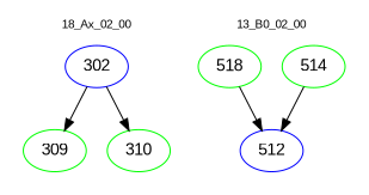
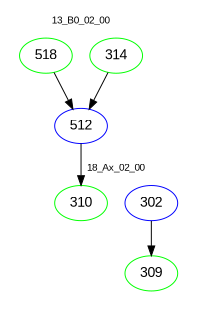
  digraph {
    fontname="Liberation Sans"
    node [color=green fontname="Liberation Sans"]
    edge [color=black fontname="Liberation Sans"]
    n1 [label=309]
    n2 [color=blue label=302]
    n3 [label=310]
-   n4 [label=514]
+   n4 [label=314]
    n5 [color=blue label=512]
    n6 [label=518]
    subgraph cluster_1 {
      color=white
      fontsize=10
      label="18_Ax_02_00"
      n1
      n2
      n3
    }
    subgraph cluster_2 {
      color=white
      fontsize=10
      label="13_B0_02_00"
      n4
      n5
      n6
    }
    n2 -> n1
-   n2 -> n3
+   n5 -> n3
    n4 -> n5
    n6 -> n5
  }
